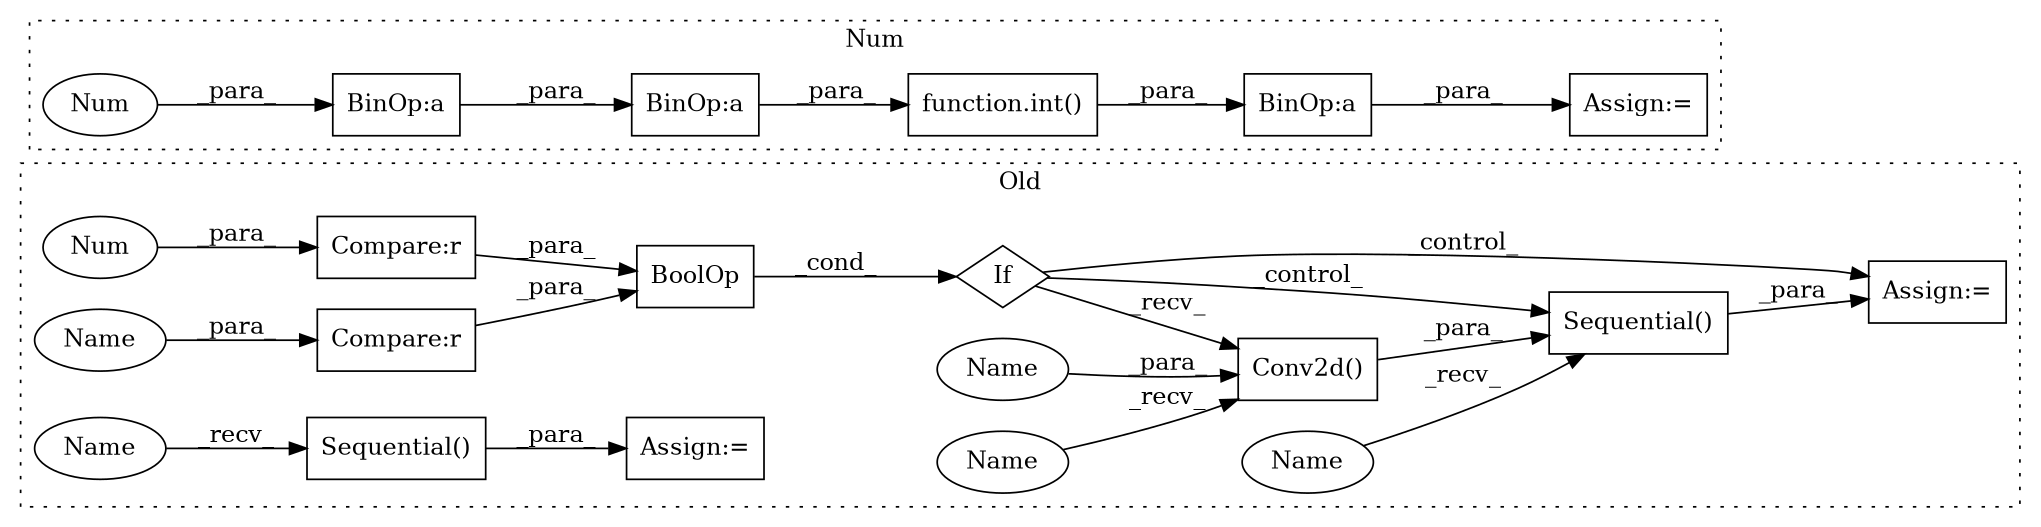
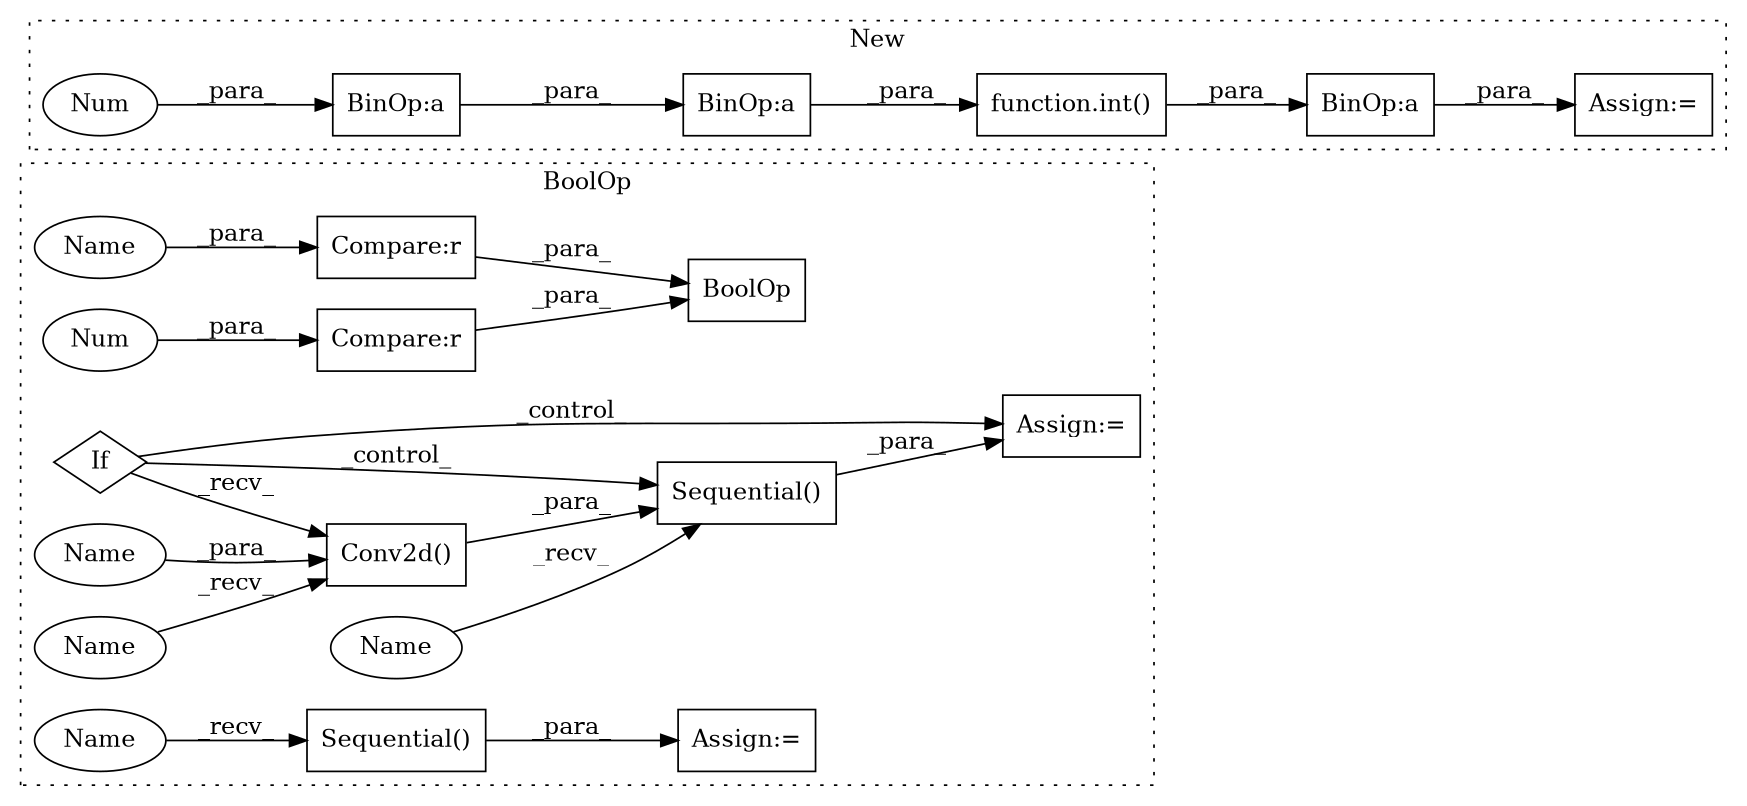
  digraph {
    rankdir=LR
    node [a=87 l=3 s=1803 shape=box]
    n1 [a=72 l=49 label=BoolOp]
    n2 [a=96 l="3,14" label=If s="1800,1852" shape=diamond]
    n3 [a=40 l=34 label="Compare:r" s=1818]
    n4 [a=40 l=11 label="Compare:r"]
    n5 [a=76 l=1 label=Num s=1813 shape=ellipse]
    n6 [a=75 l="10,43" label="Conv2d()" s="1915,1957"]
    n7 [a=75 l=15 label="Sequential()" s=1776]
    n8 [a=68 label="Assign:=" s=1773]
    n9 [a=75 l="31,14" label="Sequential()" s="1884,2055"]
    n10 [a=68 label="Assign:=" s=1881]
    n11 [l=9 label=Name s=1818 shape=ellipse]
    n12 [l=9 label=Name s=1925 shape=ellipse]
    n13 [l=2 label=Name s=1915 shape=ellipse]
    n14 [l=2 label=Name s=1884 shape=ellipse]
    n15 [l=2 label=Name s=1776 shape=ellipse]
    n16 [a=75 l="4,1" label="function.int()" s="2277,2308"]
    n17 [a=82 label="BinOp:a" s=2309]
    n18 [a=82 label="BinOp:a" s=2287]
    n19 [a=82 label="BinOp:a" s=2301]
    n20 [a=76 label=Num s=2304 shape=ellipse]
    n21 [a=68 label="Assign:=" s=2533]
    subgraph cluster_1 {
-     label=Old
+     label=BoolOp
      style=dotted
      n1
      n2
      n3
      n4
      n5
      n6
      n7
      n8
      n9
      n10
      n11
      n12
      n13
      n14
      n15
    }
    subgraph cluster_2 {
-     label=Num
+     label=New
      style=dotted
      n16
      n17
      n18
      n19
      n20
      n21
    }
-   n1 -> n2 [label=_cond_]
    n2 -> n6 [label=_recv_]
    n2 -> n9 [label=_control_]
    n2 -> n10 [label=_control_]
    n3 -> n1 [label=_para_]
    n4 -> n1 [label=_para_]
    n5 -> n4 [label=_para_]
    n6 -> n9 [label=_para_]
    n7 -> n8 [label=_para_]
    n9 -> n10 [label=_para_]
    n11 -> n3 [label=_para_]
    n12 -> n6 [label=_para_]
    n13 -> n6 [label=_recv_]
    n14 -> n9 [label=_recv_]
    n15 -> n7 [label=_recv_]
    n16 -> n17 [label=_para_]
    n17 -> n21 [label=_para_]
    n18 -> n16 [label=_para_]
    n19 -> n18 [label=_para_]
    n20 -> n19 [label=_para_]
  }
